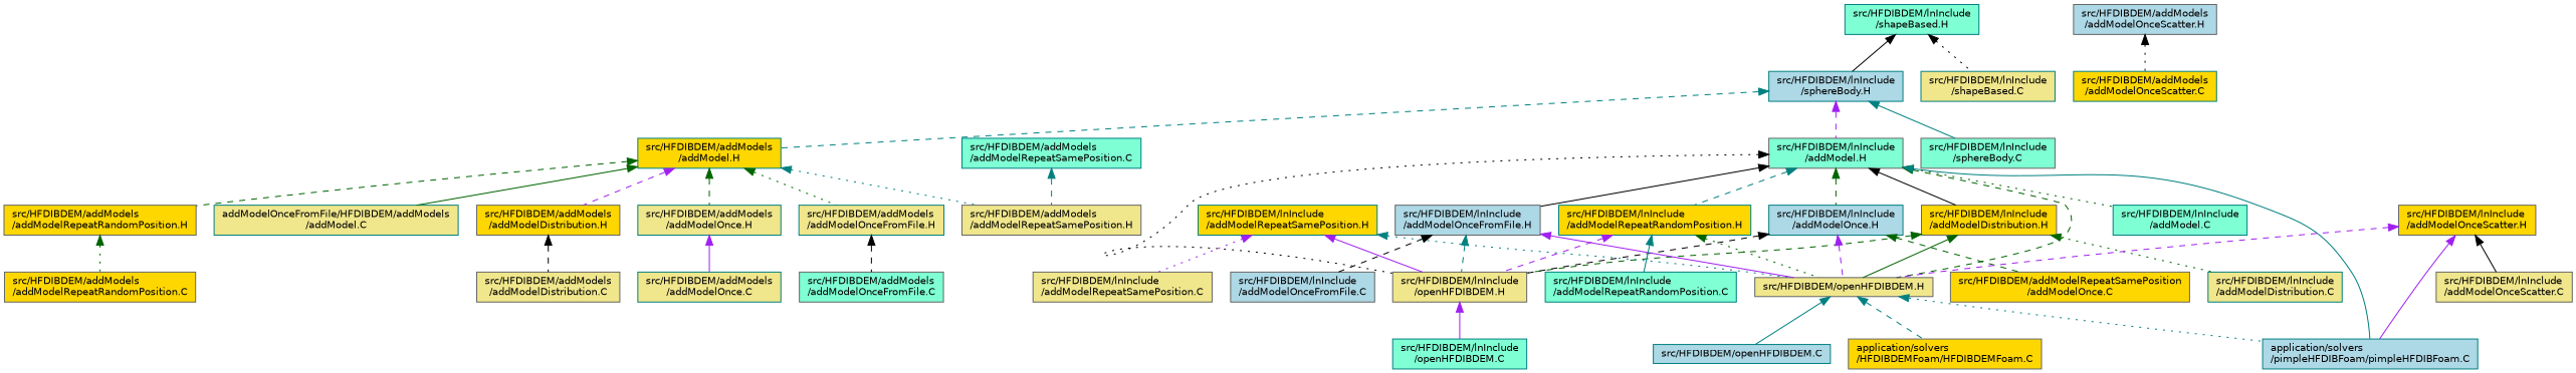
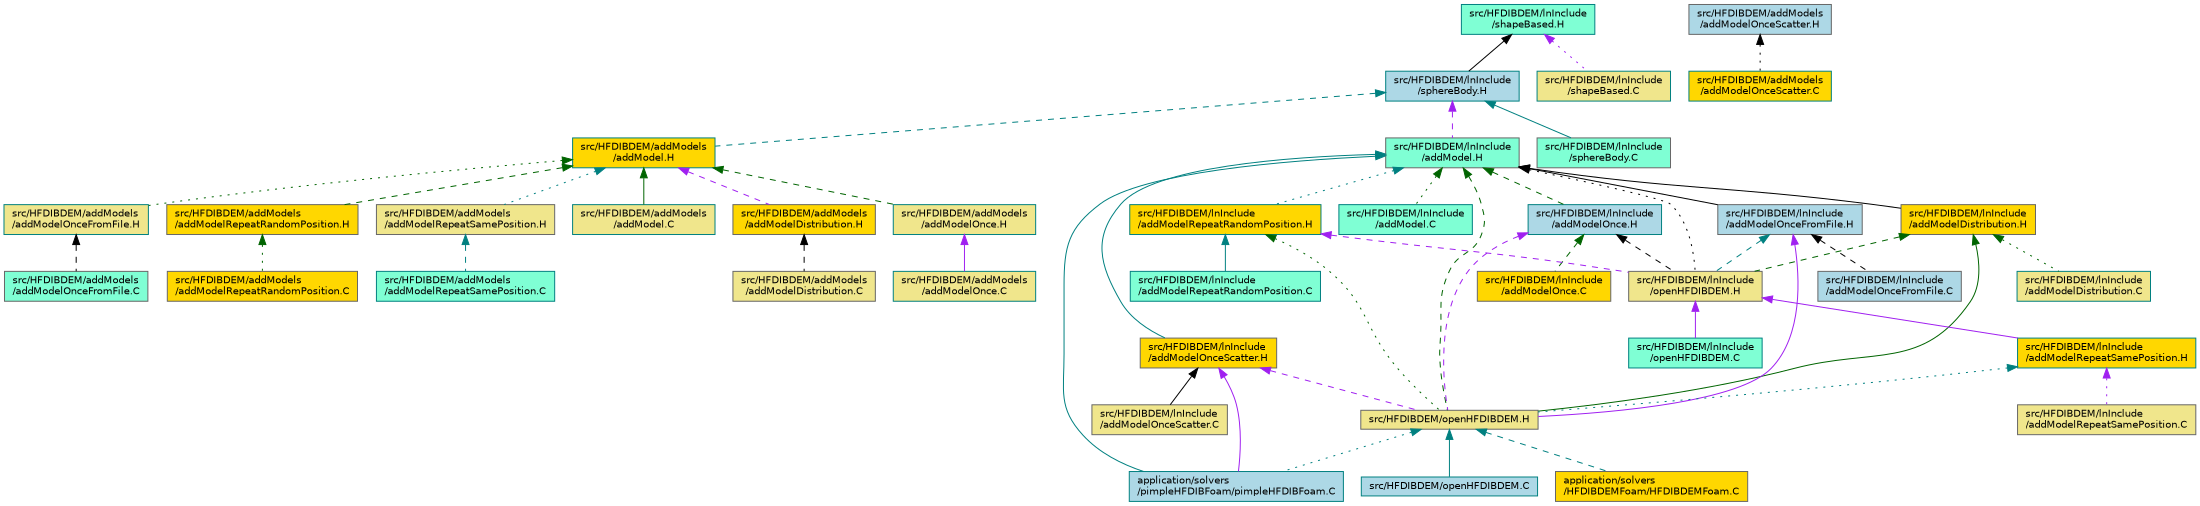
  digraph {
    node [color=teal fillcolor=khaki fontname=Helvetica fontsize=10 shape=record style=filled]
    edge [color=teal dir=back fontname=Helvetica fontsize=10 labelfontname=Helvetica labelfontsize=10 style=dashed]
    n1 [fillcolor=aquamarine fontcolor=black height=0.2 label="src/HFDIBDEM/lnInclude\l/shapeBased.H" width=0.4]
    n2 [fillcolor=lightblue height=0.2 label="src/HFDIBDEM/lnInclude\l/sphereBody.H" width=0.4]
    n3 [height=0.2 label="src/HFDIBDEM/lnInclude\l/shapeBased.C" width=0.4]
    n4 [fillcolor=gold height=0.2 label="src/HFDIBDEM/addModels\l/addModel.H" width=0.4]
    n5 [color=gray40 fillcolor=aquamarine height=0.2 label="src/HFDIBDEM/lnInclude\l/addModel.H" width=0.4]
    n6 [color=gray40 fillcolor=aquamarine height=0.2 label="src/HFDIBDEM/lnInclude\l/sphereBody.C" width=0.4]
-   n7 [height=0.2 label="addModelOnceFromFile/HFDIBDEM/addModels\l/addModel.C" width=0.4]
+   n7 [height=0.2 label="src/HFDIBDEM/addModels\l/addModel.C" width=0.4]
    n8 [color=gray40 fillcolor=gold height=0.2 label="src/HFDIBDEM/addModels\l/addModelDistribution.H" width=0.4]
    n9 [height=0.2 label="src/HFDIBDEM/addModels\l/addModelOnce.H" width=0.4]
    n10 [height=0.2 label="src/HFDIBDEM/addModels\l/addModelOnceFromFile.H" width=0.4]
    n11 [color=gray40 fillcolor=gold height=0.2 label="src/HFDIBDEM/addModels\l/addModelRepeatRandomPosition.H" width=0.4]
    n12 [color=gray40 height=0.2 label="src/HFDIBDEM/addModels\l/addModelRepeatSamePosition.H" width=0.4]
    n13 [fillcolor=aquamarine height=0.2 label="src/HFDIBDEM/lnInclude\l/addModel.C" width=0.4]
    n14 [color=gray40 fillcolor=gold height=0.2 label="src/HFDIBDEM/lnInclude\l/addModelDistribution.H" width=0.4]
    n15 [color=gray40 height=0.2 label="src/HFDIBDEM/lnInclude\l/openHFDIBDEM.H" width=0.4]
    n16 [color=gray40 height=0.2 label="src/HFDIBDEM/openHFDIBDEM.H" width=0.4]
    n17 [fillcolor=lightblue height=0.2 label="src/HFDIBDEM/lnInclude\l/addModelOnce.H" width=0.4]
    n18 [color=gray40 fillcolor=lightblue height=0.2 label="src/HFDIBDEM/lnInclude\l/addModelOnceFromFile.H" width=0.4]
    n19 [color=gray40 fillcolor=gold height=0.2 label="src/HFDIBDEM/lnInclude\l/addModelOnceScatter.H" width=0.4]
    n20 [fillcolor=gold height=0.2 label="src/HFDIBDEM/lnInclude\l/addModelRepeatRandomPosition.H" width=0.4]
    n21 [fillcolor=lightblue height=0.2 label="application/solvers\l/pimpleHFDIBFoam/pimpleHFDIBFoam.C" width=0.4]
    n22 [color=gray40 height=0.2 label="src/HFDIBDEM/addModels\l/addModelDistribution.C" width=0.4]
    n23 [height=0.2 label="src/HFDIBDEM/addModels\l/addModelOnce.C" width=0.4]
    n24 [color=gray40 fillcolor=aquamarine height=0.2 label="src/HFDIBDEM/addModels\l/addModelOnceFromFile.C" width=0.4]
    n25 [color=gray40 fillcolor=lightblue height=0.2 label="src/HFDIBDEM/addModels\l/addModelOnceScatter.H" width=0.4]
    n26 [fillcolor=gold height=0.2 label="src/HFDIBDEM/addModels\l/addModelOnceScatter.C" width=0.4]
    n27 [color=gray40 fillcolor=gold height=0.2 label="src/HFDIBDEM/addModels\l/addModelRepeatRandomPosition.C" width=0.4]
    n28 [fillcolor=aquamarine height=0.2 label="src/HFDIBDEM/addModels\l/addModelRepeatSamePosition.C" width=0.4]
    n29 [height=0.2 label="src/HFDIBDEM/lnInclude\l/addModelDistribution.C" width=0.4]
    n30 [fillcolor=aquamarine height=0.2 label="src/HFDIBDEM/lnInclude\l/openHFDIBDEM.C" width=0.4]
    n31 [color=gray40 fillcolor=gold height=0.2 label="application/solvers\l/HFDIBDEMFoam/HFDIBDEMFoam.C" width=0.4]
    n32 [fillcolor=lightblue height=0.2 label="src/HFDIBDEM/openHFDIBDEM.C" width=0.4]
-   n33 [color=gray40 fillcolor=gold height=0.2 label="src/HFDIBDEM/addModelRepeatSamePosition\l/addModelOnce.C" width=0.4]
+   n33 [color=gray40 fillcolor=gold height=0.2 label="src/HFDIBDEM/lnInclude\l/addModelOnce.C" width=0.4]
    n34 [color=gray40 fillcolor=lightblue height=0.2 label="src/HFDIBDEM/lnInclude\l/addModelOnceFromFile.C" width=0.4]
    n35 [color=gray40 height=0.2 label="src/HFDIBDEM/lnInclude\l/addModelOnceScatter.C" width=0.4]
    n36 [fillcolor=aquamarine height=0.2 label="src/HFDIBDEM/lnInclude\l/addModelRepeatRandomPosition.C" width=0.4]
    n37 [fillcolor=gold height=0.2 label="src/HFDIBDEM/lnInclude\l/addModelRepeatSamePosition.H" width=0.4]
    n38 [color=gray40 height=0.2 label="src/HFDIBDEM/lnInclude\l/addModelRepeatSamePosition.C" width=0.4]
    n1 -> n2 [color=black style=solid]
-   n1 -> n3 [color=black style=dotted]
+   n1 -> n3 [color=purple style=dotted]
    n2 -> n4
    n2 -> n5 [color=purple]
    n2 -> n6 [style=solid]
    n4 -> n7 [color=darkgreen style=solid]
    n4 -> n8 [color=purple]
    n4 -> n9 [color=darkgreen]
    n4 -> n10 [color=darkgreen style=dotted]
    n4 -> n11 [color=darkgreen]
    n4 -> n12 [style=dotted]
    n5 -> n13 [color=darkgreen style=dotted]
    n5 -> n14 [color=black style=solid]
    n5 -> n15 [color=black style=dotted]
    n5 -> n16 [color=darkgreen]
    n5 -> n17 [color=darkgreen]
    n5 -> n18 [color=black style=solid]
-   n5 -> n20
+   n5 -> n19 [style=solid]
+   n5 -> n20 [style=dotted]
    n5 -> n21 [style=solid]
    n8 -> n22 [color=black]
    n9 -> n23 [color=purple style=solid]
    n10 -> n24 [color=black]
    n11 -> n27 [color=darkgreen style=dotted]
-   n28 -> n12
+   n12 -> n28
    n14 -> n15 [color=darkgreen]
    n14 -> n16 [color=darkgreen style=solid]
    n14 -> n29 [color=darkgreen style=dotted]
    n15 -> n30 [color=purple style=solid]
    n16 -> n21 [style=dotted]
    n16 -> n31
    n16 -> n32 [style=solid]
    n17 -> n15 [color=black]
    n17 -> n16 [color=purple]
    n17 -> n33 [color=darkgreen]
    n18 -> n15
    n18 -> n16 [color=purple style=solid]
    n18 -> n34 [color=black]
    n19 -> n16 [color=purple]
    n19 -> n21 [color=purple style=solid]
    n19 -> n35 [color=black style=solid]
    n20 -> n15 [color=purple]
    n20 -> n16 [color=darkgreen style=dotted]
    n20 -> n36 [style=solid]
    n25 -> n26 [color=black style=dotted]
-   n37 -> n15 [color=purple style=solid]
+   n15 -> n37 [color=purple style=solid]
    n37 -> n16 [style=dotted]
    n37 -> n38 [color=purple style=dotted]
  }
